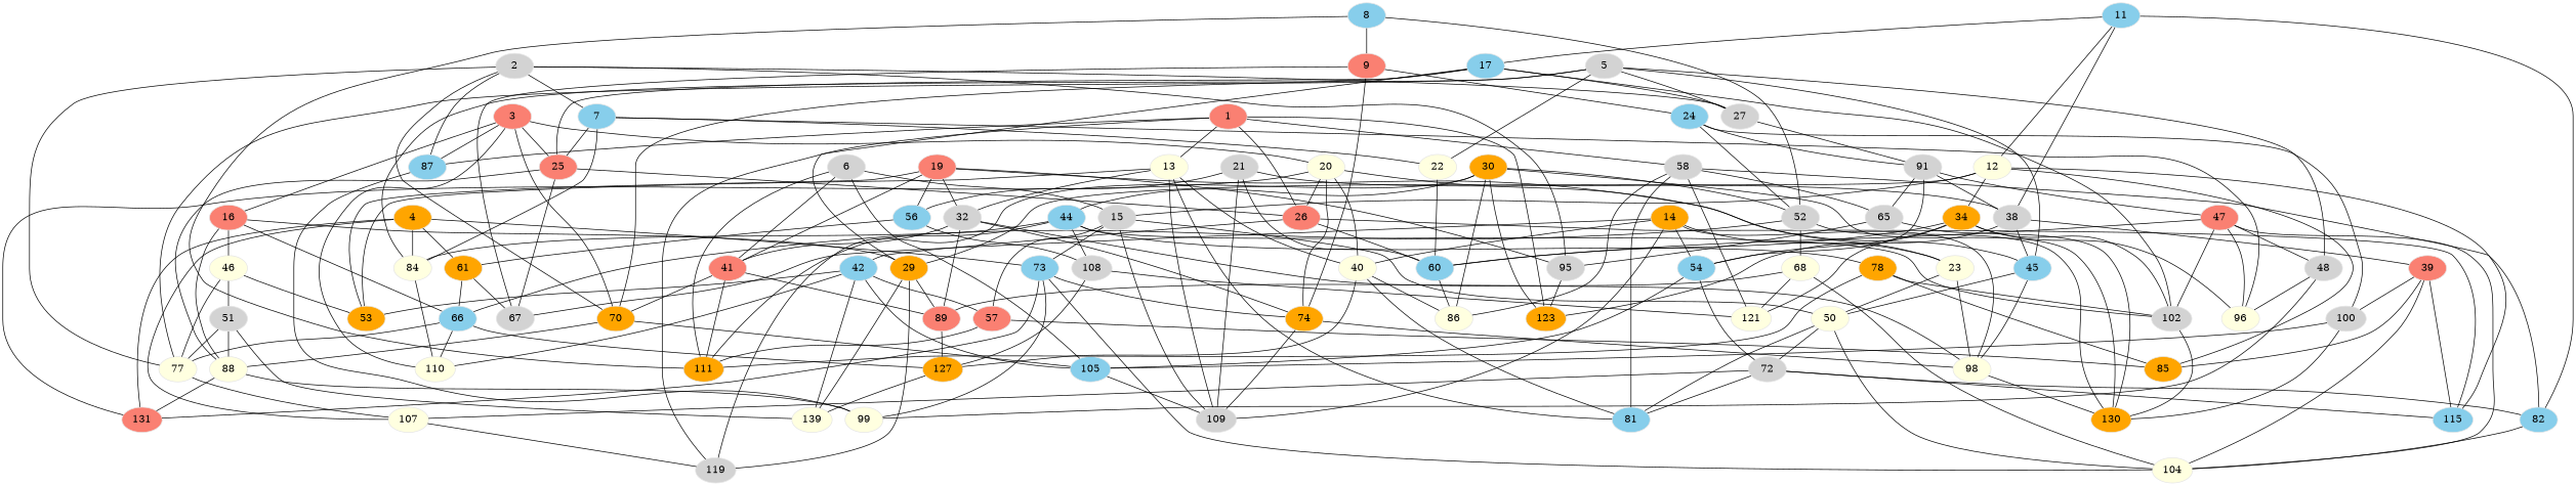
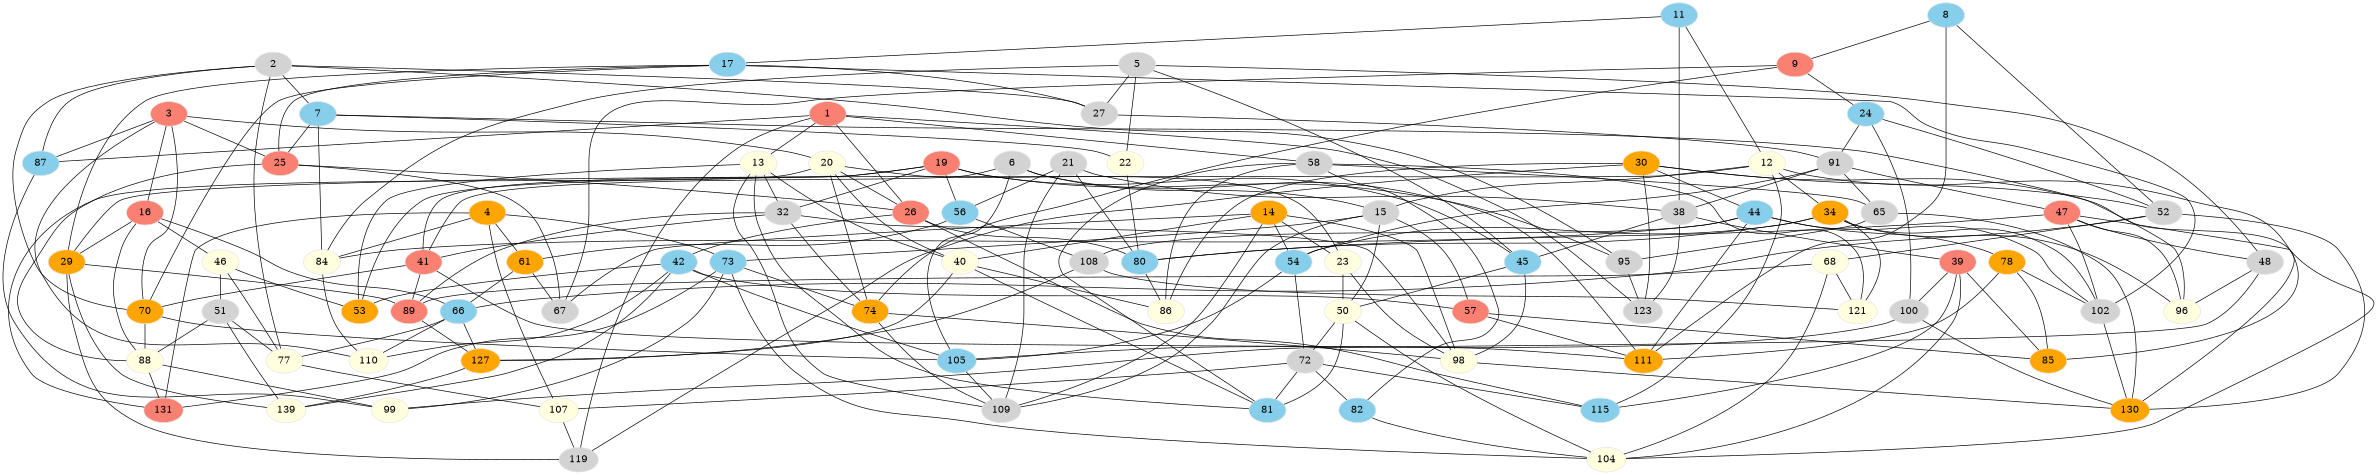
  graph {
    node [color=gray90 fillcolor=lightgrey style=filled]
    1 [fillcolor=salmon super="+33"]
    13 [fillcolor=lightyellow super="+62"]
    26 [fillcolor=salmon super="+59"]
    58 [super="+80"]
    87 [fillcolor=skyblue]
    119
-   123 [fillcolor=orange]
+   123
    32 [super="+83"]
    40 [fillcolor=lightyellow super="+75"]
    53 [fillcolor=orange]
    81 [fillcolor=skyblue super="+122"]
    109 [super="+125"]
    115 [fillcolor=skyblue]
-   60 [fillcolor=skyblue super="+97"]
+   60 [fillcolor=skyblue super="+97" label=80]
    42 [fillcolor=skyblue super="+113"]
    82 [fillcolor=skyblue]
    86 [fillcolor=lightyellow]
    65
    121 [fillcolor=lightyellow]
    99 [fillcolor=lightyellow]
    2 [super="+63"]
    7 [fillcolor=skyblue super="+129"]
    27
    70 [fillcolor=orange super="+92"]
    77 [fillcolor=lightyellow super="+79"]
    95
    25 [fillcolor=salmon super="+35"]
    84 [fillcolor=lightyellow super="+91"]
    22 [fillcolor=lightyellow]
    96 [fillcolor=lightyellow]
    n31 [label=91 super="+64"]
    105 [fillcolor=skyblue super="+132"]
    88 [fillcolor=lightyellow super="+90"]
    107 [fillcolor=lightyellow]
    3 [fillcolor=salmon super="+137"]
    16 [fillcolor=salmon]
    20 [fillcolor=lightyellow super="+101"]
    110 [fillcolor=lightyellow]
    29 [fillcolor=orange super="+49"]
    66 [fillcolor=skyblue super="+76"]
    46 [fillcolor=lightyellow]
    131 [fillcolor=salmon]
    74 [fillcolor=orange super="+93"]
    23 [fillcolor=lightyellow]
    67
    4 [fillcolor=orange super="+18"]
    61 [fillcolor=orange]
    73 [fillcolor=skyblue super="+126"]
    8 [fillcolor=skyblue]
    111 [fillcolor=orange super="+117"]
    9 [fillcolor=salmon]
    52 [super="+136"]
    104 [fillcolor=lightyellow super="+112"]
    5 [super="+10"]
    45 [fillcolor=skyblue super="+124"]
    48
    98 [fillcolor=lightyellow super="+118"]
    50 [fillcolor=lightyellow super="+120"]
    15 [super="+138"]
    57 [fillcolor=salmon]
    6
    41 [fillcolor=salmon super="+103"]
    89 [fillcolor=salmon super="+114"]
    24 [fillcolor=skyblue]
    130 [fillcolor=orange super="+140"]
    68 [fillcolor=lightyellow]
    100
    12 [fillcolor=lightyellow super="+36"]
    34 [fillcolor=orange super="+69"]
    85 [fillcolor=orange]
    11 [fillcolor=skyblue]
    17 [fillcolor=skyblue super="+28"]
    38 [super="+133"]
    102 [super="+116"]
    39 [fillcolor=salmon super="+106"]
    139 [fillcolor=lightyellow]
    54 [fillcolor=skyblue super="+94"]
    127 [fillcolor=orange super="+134"]
    14 [fillcolor=orange super="+55"]
    72 [super="+135"]
    19 [fillcolor=salmon super="+43"]
    56 [fillcolor=skyblue]
    108
    21
    51
    47 [fillcolor=salmon super="+71"]
    30 [fillcolor=orange super="+37"]
    44 [fillcolor=skyblue super="+128"]
    78 [fillcolor=orange]
    1 -- 13
    1 -- 26
    1 -- 58
    1 -- 87
    1 -- 119
    1 -- 123
    13 -- 32
    13 -- 40
    13 -- 53
    13 -- 81
    13 -- 109
    26 -- 115
    26 -- 60
    26 -- 42
    58 -- 81
    58 -- 82
    58 -- 86
    58 -- 65
    58 -- 121
    87 -- 99
    32 -- 74
    32 -- 98
    32 -- 41
    32 -- 89
    40 -- 81
    40 -- 86
    40 -- 127
    60 -- 86
    42 -- 53
    42 -- 105
    42 -- 110
    42 -- 57
    42 -- 139
    82 -- 104
    65 -- 95
    65 -- 130
    2 -- 87
    2 -- 7
    2 -- 27
    2 -- 70
    2 -- 77
    2 -- 95
    7 -- 25
    7 -- 84 [weight=2]
    7 -- 22
    7 -- 96
    27 -- n31
    70 -- 105
    70 -- 88
    77 -- 107
    95 -- 123
    25 -- 26
    25 -- 88
    25 -- 67
    84 -- 110
    22 -- 60
    n31 -- 65
    n31 -- 38
    n31 -- 54
    n31 -- 47
    105 -- 109
    88 -- 99
    88 -- 131
    107 -- 119
    3 -- 87
    3 -- 70
    3 -- 25
    3 -- 16
    3 -- 20
    3 -- 110
    16 -- 88
    16 -- 29
    16 -- 66
    16 -- 46
    20 -- 26
    20 -- 40
    20 -- 131
    20 -- 74
    20 -- 23
    29 -- 119
    29 -- 89
    29 -- 139
    66 -- 77
    66 -- 110
    66 -- 127
    46 -- 53
    46 -- 77
    46 -- 51
    74 -- 109
    74 -- 98
    23 -- 98
    23 -- 50
    4 -- 84
    4 -- 107
    4 -- 131
    4 -- 61
    4 -- 73
    61 -- 66
    61 -- 67
    73 -- 99
    73 -- 131
    73 -- 74
    73 -- 104
    8 -- 111
    8 -- 9
    8 -- 52
    9 -- 74
    9 -- 67
    9 -- 24
    52 -- 66
    52 -- 130
    52 -- 68
    5 -- 27
-   5 -- 77
    5 -- 84
    5 -- 22
    5 -- 45
    5 -- 48
    45 -- 98
    45 -- 50
    48 -- 99
    48 -- 96
    98 -- 130
    50 -- 81
    50 -- 104
    50 -- 72
    15 -- 109
    15 -- 73
    15 -- 50
    15 -- 57
    57 -- 111
    57 -- 85
    6 -- 105
    6 -- 111
    6 -- 15
    6 -- 41
    41 -- 70
    41 -- 111
    41 -- 89
    89 -- 127 [weight=2]
    24 -- n31
    24 -- 52
    24 -- 100
    68 -- 121
    68 -- 104
    68 -- 89
    100 -- 105
    100 -- 130
    12 -- 115
    12 -- 29
    12 -- 15
    12 -- 34
    12 -- 85
    34 -- 60
    34 -- 121
    34 -- 96
    34 -- 102
    34 -- 54
-   11 -- 82
    11 -- 12
    11 -- 17
    11 -- 38
    17 -- 27
    17 -- 70
    17 -- 25
    17 -- 29
    17 -- 102
    38 -- 123
    38 -- 45
    38 -- 39
    102 -- 130
    39 -- 115
    39 -- 104
    39 -- 100
    39 -- 85
    54 -- 105
    54 -- 72
    127 -- 139
    14 -- 40
    14 -- 109
    14 -- 23
    14 -- 67
    14 -- 98
    14 -- 54
    72 -- 81
    72 -- 115
    72 -- 82
    72 -- 107
    19 -- 32
    19 -- 53
    19 -- 95
    19 -- 45
    19 -- 41
    19 -- 56
    56 -- 61
    56 -- 108
    108 -- 121
    108 -- 127
    21 -- 109
    21 -- 60
    21 -- 38
    21 -- 56
    51 -- 77
    51 -- 88
    51 -- 139
    47 -- 60
    47 -- 96
    47 -- 104
    47 -- 48
    47 -- 102
    30 -- 119
    30 -- 123
    30 -- 86
    30 -- 52
    30 -- 130
    30 -- 44
    44 -- 84
    44 -- 111
    44 -- 102
    44 -- 108
    44 -- 78
    78 -- 111
    78 -- 85
    78 -- 102
  }
